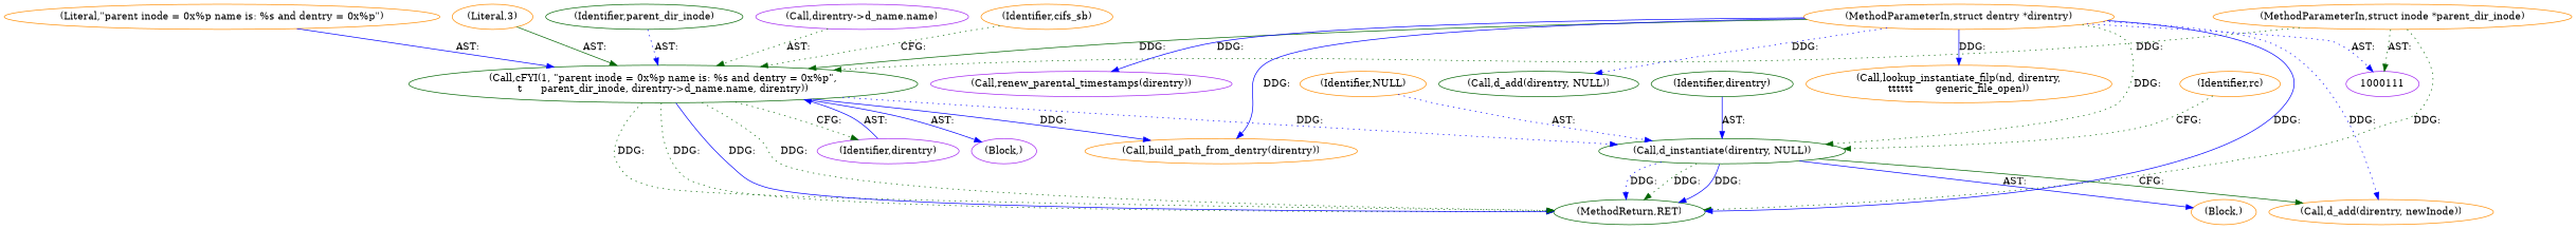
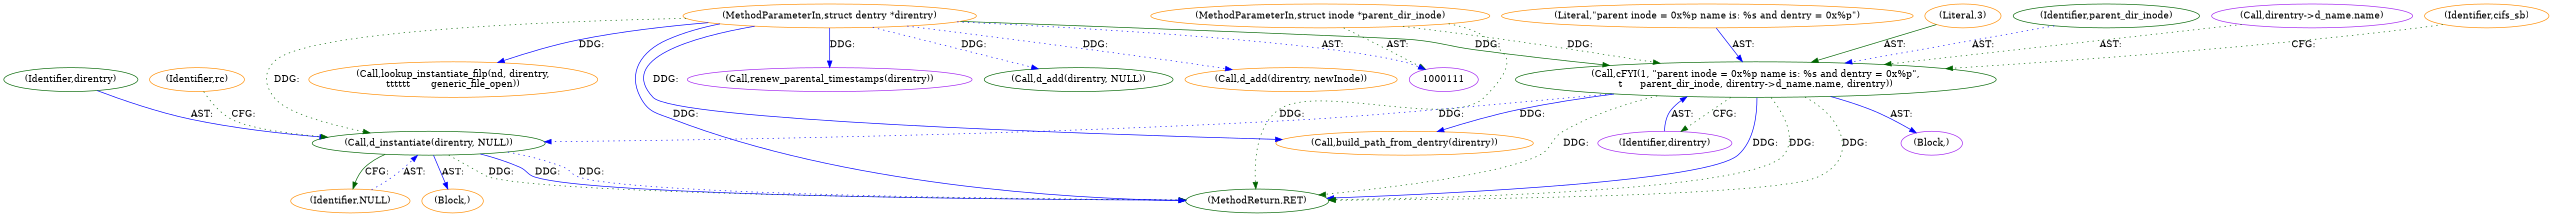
  digraph {
    node [color=darkorange]
    edge [color=blue style=dotted]
    n1 [color=darkgreen label="(Call,d_instantiate(direntry, NULL))"]
    n2 [label="(Block,)"]
    n3 [color=darkgreen label="(MethodReturn,RET)"]
    n4 [label="(Identifier,NULL)"]
    n5 [color=darkgreen label="(Call,cFYI(1, \"parent inode = 0x%p name is: %s and dentry = 0x%p\",\n\t      parent_dir_inode, direntry->d_name.name, direntry))"]
    n6 [label="(Call,build_path_from_dentry(direntry))"]
    n7 [color=purple label="(Block,)"]
    n8 [color=purple label="(Identifier,direntry)"]
    n9 [label="(MethodParameterIn,struct inode *parent_dir_inode)"]
    1000111 [color=purple]
    n11 [label="(MethodParameterIn,struct dentry *direntry)"]
    n12 [color=darkgreen label="(Call,d_add(direntry, NULL))"]
    n13 [label="(Call,d_add(direntry, newInode))"]
    n14 [label="(Call,lookup_instantiate_filp(nd, direntry,\n\t\t\t\t\t\t       generic_file_open))"]
    n15 [color=purple label="(Call,renew_parental_timestamps(direntry))"]
    n16 [color=darkgreen label="(Identifier,direntry)"]
    n17 [label="(Literal,\"parent inode = 0x%p name is: %s and dentry = 0x%p\")"]
    n18 [label="(Identifier,rc)"]
    n19 [label="(Literal,3)"]
    n20 [color=darkgreen label="(Identifier,parent_dir_inode)"]
    n21 [color=purple label="(Call,direntry->d_name.name)"]
    n22 [label="(Identifier,cifs_sb)"]
    n1 -> n2 [label="AST: " style=solid]
    n1 -> n3 [label="DDG: " style=solid]
    n1 -> n3 [label="DDG: "]
    n1 -> n3 [color=darkgreen label="DDG: "]
-   n1 -> n13 [color=darkgreen label="CFG: " style=solid]
+   n1 -> n4 [color=darkgreen label="CFG: " style=solid]
    n4 -> n1 [label="AST: "]
    n5 -> n1 [label="DDG: "]
    n5 -> n3 [color=darkgreen label="DDG: "]
    n5 -> n3 [color=darkgreen label="DDG: "]
    n5 -> n3 [label="DDG: " style=solid]
    n5 -> n3 [color=darkgreen label="DDG: "]
    n5 -> n6 [label="DDG: " style=solid]
    n5 -> n7 [label="AST: " style=solid]
    n5 -> n8 [color=darkgreen label="CFG: "]
    n8 -> n5 [label="AST: " style=solid]
    n9 -> n3 [color=darkgreen label="DDG: "]
    n9 -> n5 [color=darkgreen label="DDG: "]
    n9 -> 1000111 [color=darkgreen label="AST: "]
    n11 -> n1 [color=darkgreen label="DDG: "]
    n11 -> n3 [label="DDG: " style=solid]
    n11 -> n5 [color=darkgreen label="DDG: " style=solid]
    n11 -> n6 [label="DDG: " style=solid]
    n11 -> 1000111 [label="AST: "]
    n11 -> n12 [label="DDG: "]
    n11 -> n13 [label="DDG: "]
    n11 -> n14 [label="DDG: " style=solid]
    n11 -> n15 [label="DDG: " style=solid]
    n16 -> n1 [label="AST: " style=solid]
    n17 -> n5 [label="AST: " style=solid]
    n18 -> n1 [color=darkgreen label="CFG: "]
    n19 -> n5 [color=darkgreen label="AST: " style=solid]
    n20 -> n5 [label="AST: "]
    n21 -> n5 [color=darkgreen label="AST: "]
    n22 -> n5 [color=darkgreen label="CFG: "]
  }
